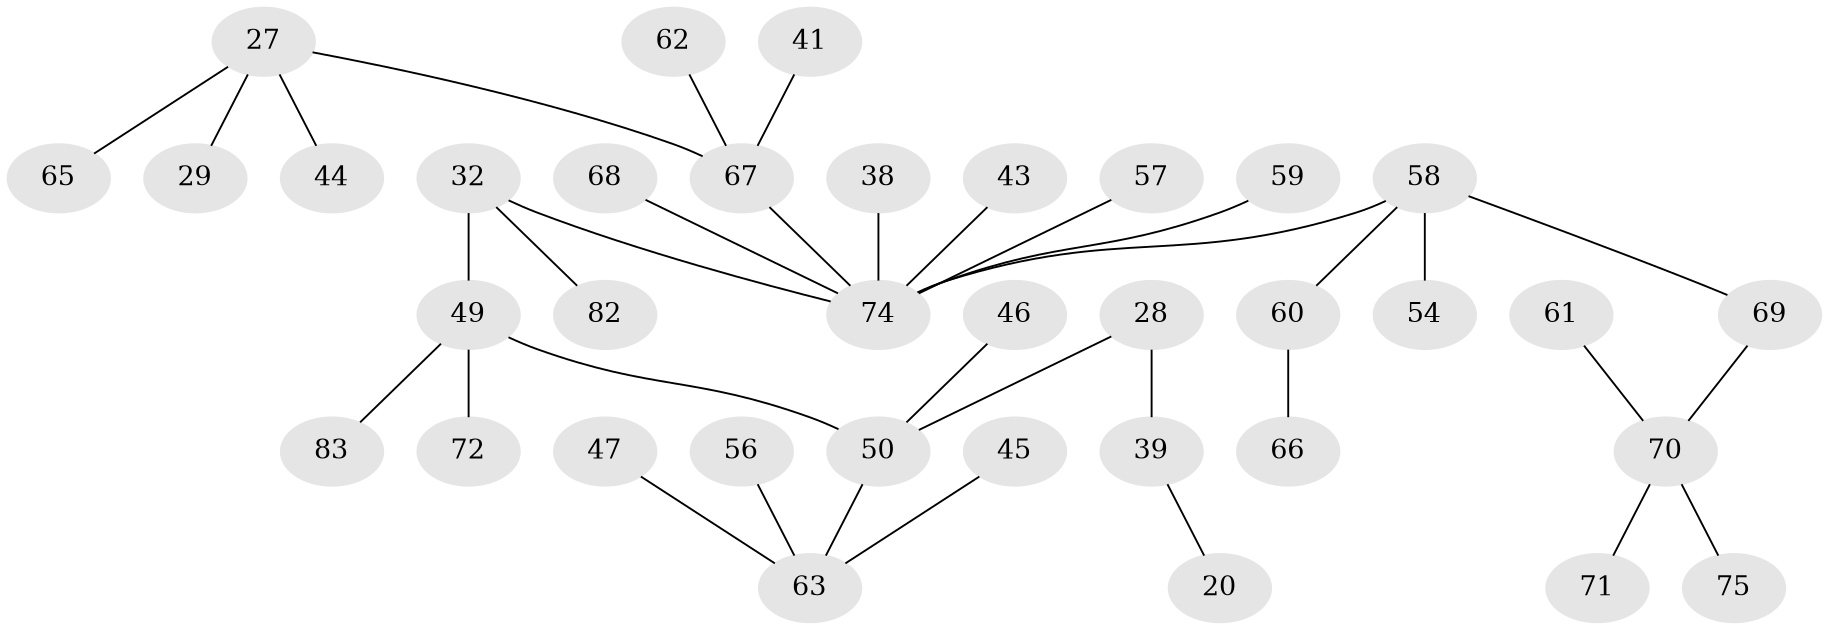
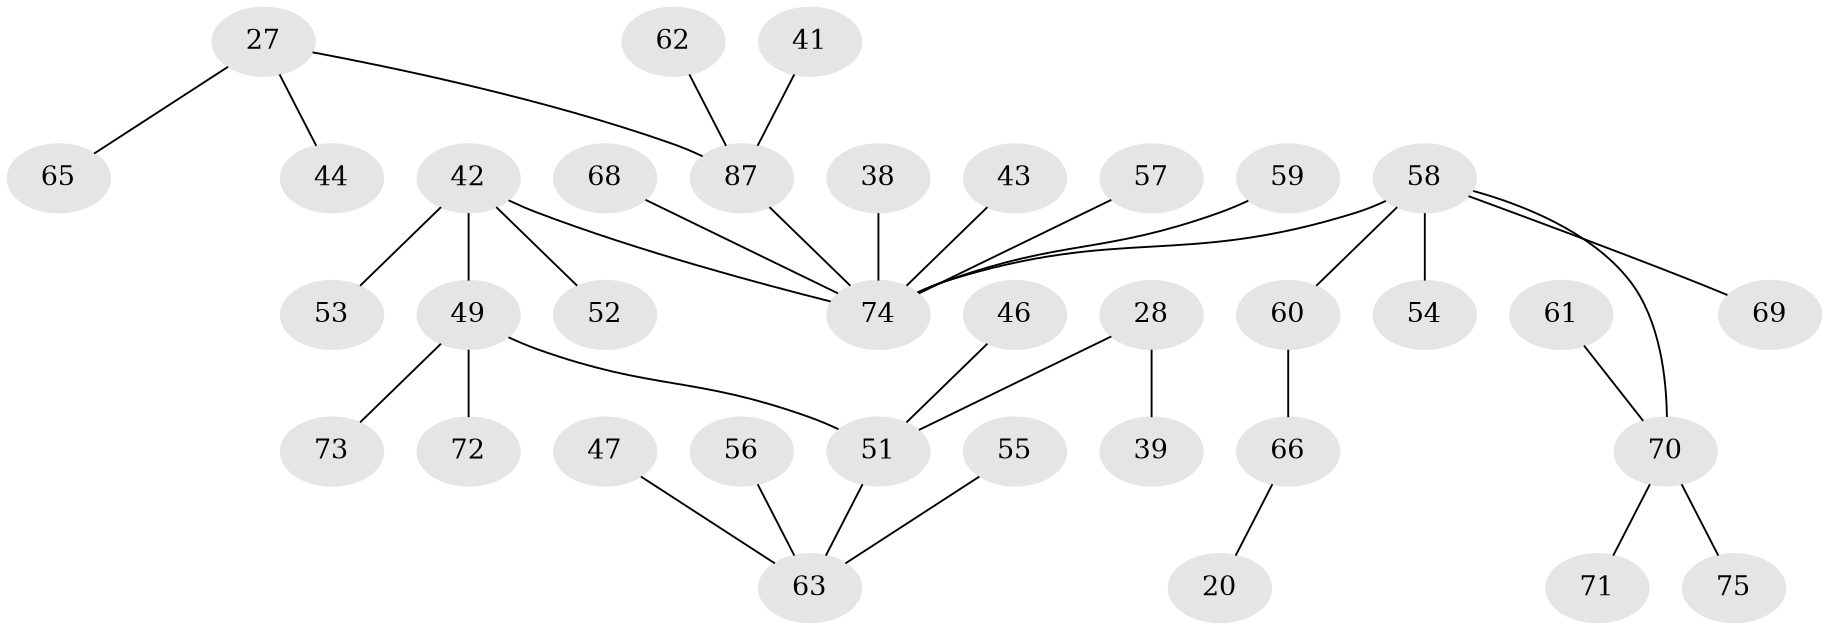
  graph {
    node [color=gray90 style=filled]
    27
-   29
    44
    65
-   67 [super="+22"]
+   67 [super="+22" label=87]
    74 [super="+40+48+36+64"]
    28
    39
-   51 [super="+32+23" label=50]
+   51 [super="+32+23"]
    n10 [label=20]
    63 [super="+35"]
    38
    41
-   42 [super="+34+30" label=32]
+   42 [super="+34+30"]
    49 [super="+33"]
-   52 [label=82]
+   52
+   53
    72
-   73 [label=83]
+   73
    43
-   45
+   45 [label=55]
    46
    47
    56
    57
    58 [super="+19"]
    54
    60
    69
    70 [super="+7+26"]
    66
    71
    75
    59
    61
    62
    68
-   27 -- 29
    27 -- 44
    27 -- 65
    27 -- 67
    67 -- 74
    28 -- 39
    28 -- 51
-   39 -- n10
+   66 -- n10
    51 -- 63
    38 -- 74
    41 -- 67
    42 -- 74
    42 -- 49
    42 -- 52
+   42 -- 53
    49 -- 51
    49 -- 72
    49 -- 73
    43 -- 74
    45 -- 63
    46 -- 51
    47 -- 63
    56 -- 63
    57 -- 74
    58 -- 74
    58 -- 54
    58 -- 60
    58 -- 69
-   69 -- 70
+   58 -- 70
    60 -- 66
    70 -- 71
    70 -- 75
    59 -- 74
    61 -- 70
    62 -- 67
    68 -- 74
  }
